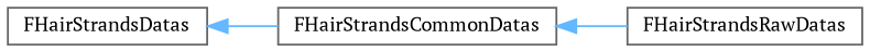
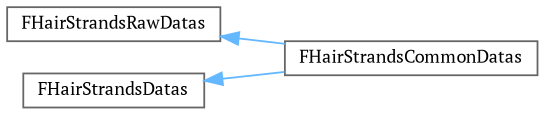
  digraph {
    fontname="PT Serif"
    rankdir=LR
    node [color=grey40 fillcolor=white fontname="PT Serif" fontsize=10 shape=box style=filled]
    edge [color=steelblue1 dir=back fontname="PT Serif" fontsize=10 labelfontname=Helvetica labelfontsize=10 style=solid]
    n1 [height=0.2 label=FHairStrandsCommonDatas width=0.4]
    n2 [height=0.2 label=FHairStrandsRawDatas width=0.4]
    n3 [height=0.2 label=FHairStrandsDatas width=0.4]
-   n1 -> n2
+   n2 -> n1
    n3 -> n1
  }
